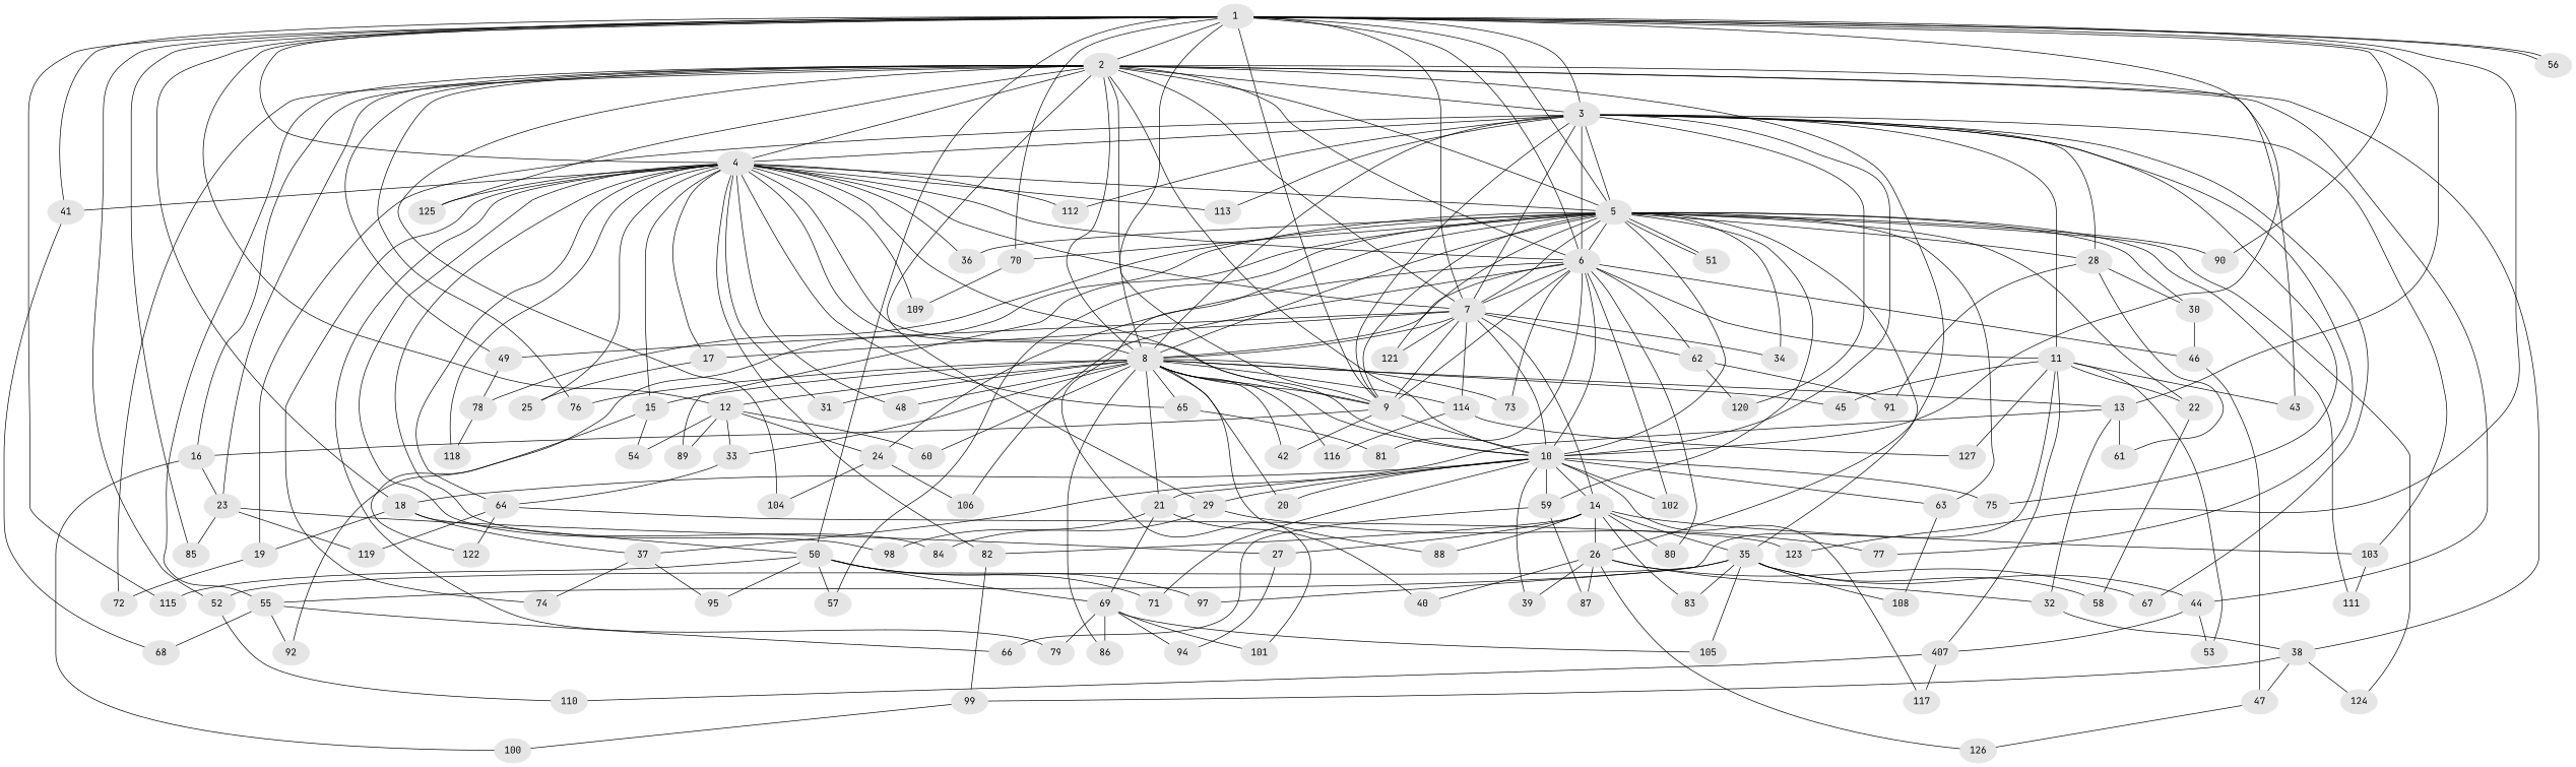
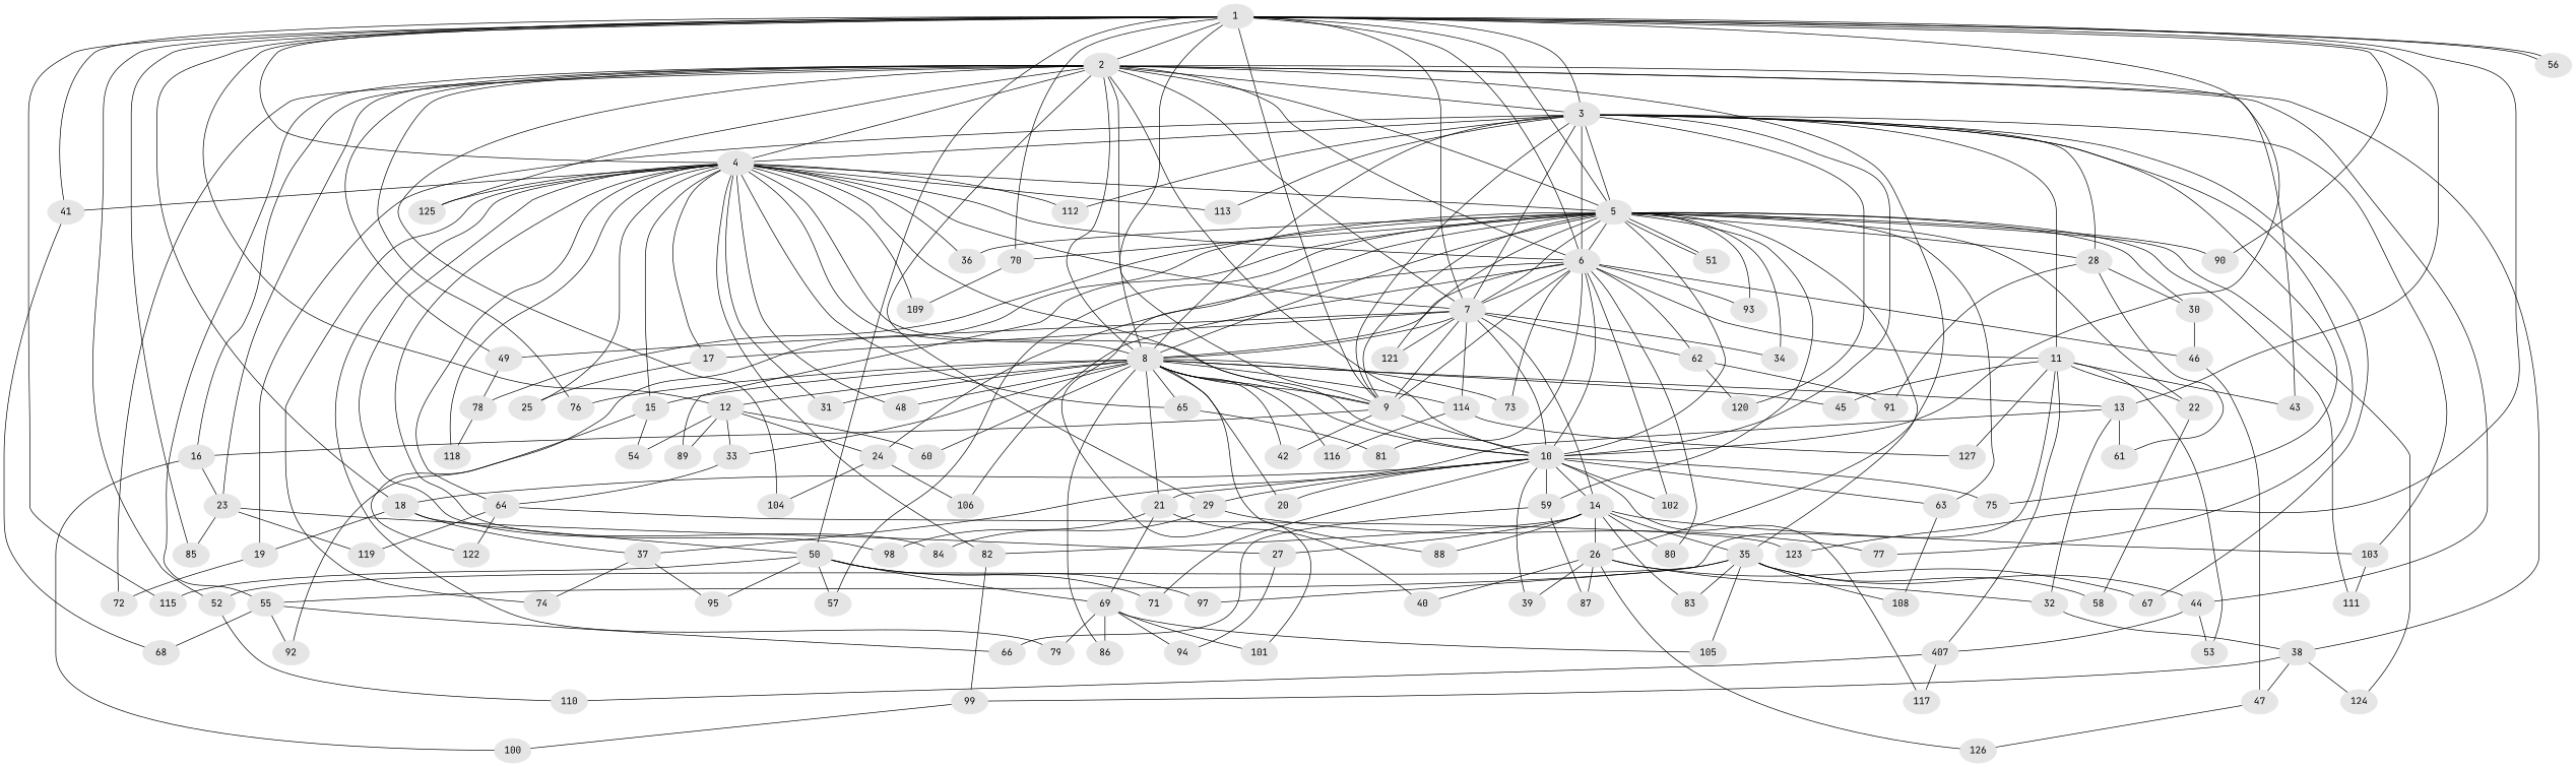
  graph {
    fontname="JetBrains Mono"
    node [color=gray90 fontname="JetBrains Mono" style=filled]
    edge [fontname="JetBrains Mono"]
    1
    2
    3
    4
    5
    6
    7
    8
    9
    10
    12
    13
    18
    41
    50
    52
    56
    70
    85
    90
    115
    123
    16
    23
    26
    29
    38
    43
    44
    49
    55
    72
    76
    104
    125
    11
    19
    28
    67
    75
    77
    103
    112
    113
    120
    15
    17
    25
    31
    36
    48
    64
    65
    74
    79
    82
    84
    98
    109
    118
    22
    30
    34
    35
    51
    57
    59
    63
    78
    89
+   93
    101
    111
    121
    122
    124
    24
    46
    62
    73
    80
    81
    102
    106
    14
    114
    20
    21
    33
    42
    45
    60
    86
    88
    116
    39
    71
    117
    54
    32
    37
    61
    68
    97
    69
    95
    110
    100
    27
    119
    40
    87
    126
    47
    99
    53
    n117 [label=407]
    92
    66
    127
    91
    58
    83
    105
    108
    94
    1 -- 2
    1 -- 3
    1 -- 4
    1 -- 5
    1 -- 6
    1 -- 7
    1 -- 8
    1 -- 9
    1 -- 10
    1 -- 12
    1 -- 13
    1 -- 18
    1 -- 41
    1 -- 50
    1 -- 52
    1 -- 56
    1 -- 56
    1 -- 70
    1 -- 85
    1 -- 90
    1 -- 115
    1 -- 123
    2 -- 3
    2 -- 4
    2 -- 5
    2 -- 6
    2 -- 7
    2 -- 8
    2 -- 9
    2 -- 10
    2 -- 16
    2 -- 23
    2 -- 26
    2 -- 29
    2 -- 38
    2 -- 43
    2 -- 44
    2 -- 49
    2 -- 55
    2 -- 72
    2 -- 76
    2 -- 104
    2 -- 125
    3 -- 4
    3 -- 5
    3 -- 6
    3 -- 7
    3 -- 8
    3 -- 9
    3 -- 10
    3 -- 11
    3 -- 19
    3 -- 28
    3 -- 67
    3 -- 75
    3 -- 77
    3 -- 103
    3 -- 112
    3 -- 113
    3 -- 120
    4 -- 5
    4 -- 6
    4 -- 7
    4 -- 8
    4 -- 9
    4 -- 10
    4 -- 41
    4 -- 125
    4 -- 112
    4 -- 113
    4 -- 15
    4 -- 17
    4 -- 25
    4 -- 31
    4 -- 36
    4 -- 48
    4 -- 64
    4 -- 65
    4 -- 74
    4 -- 79
    4 -- 82
    4 -- 84
    4 -- 98
    4 -- 109
    4 -- 118
    5 -- 6
    5 -- 7
    5 -- 8
    5 -- 9
    5 -- 10
    5 -- 70
    5 -- 90
    5 -- 28
    5 -- 36
    5 -- 22
    5 -- 30
    5 -- 34
    5 -- 35
    5 -- 51
    5 -- 51
    5 -- 57
    5 -- 59
    5 -- 63
    5 -- 78
    5 -- 89
+   5 -- 93
    5 -- 101
    5 -- 111
    5 -- 121
    5 -- 122
    5 -- 124
    6 -- 7
    6 -- 8
    6 -- 9
    6 -- 10
    6 -- 11
+   6 -- 93
    6 -- 24
    6 -- 46
    6 -- 62
    6 -- 73
    6 -- 80
    6 -- 81
    6 -- 102
    6 -- 106
    7 -- 8
    7 -- 9
    7 -- 10
    7 -- 49
    7 -- 17
    7 -- 34
    7 -- 121
    7 -- 62
    7 -- 14
    7 -- 114
    8 -- 9
    8 -- 10
    8 -- 12
    8 -- 13
    8 -- 76
    8 -- 15
    8 -- 31
    8 -- 48
    8 -- 65
    8 -- 73
    8 -- 114
    8 -- 20
    8 -- 21
    8 -- 33
    8 -- 42
    8 -- 45
    8 -- 60
    8 -- 86
    8 -- 88
    8 -- 116
    9 -- 10
    9 -- 16
    9 -- 42
    10 -- 18
    10 -- 29
    10 -- 75
    10 -- 59
    10 -- 63
    10 -- 102
    10 -- 14
    10 -- 20
    10 -- 21
    10 -- 39
    10 -- 71
    10 -- 117
    12 -- 89
    12 -- 24
    12 -- 33
    12 -- 60
    12 -- 54
    13 -- 32
    13 -- 37
    13 -- 61
    18 -- 50
    18 -- 19
    18 -- 37
    41 -- 68
    50 -- 115
    50 -- 57
    50 -- 71
    50 -- 97
    50 -- 69
    50 -- 95
    52 -- 110
    70 -- 109
    16 -- 23
    16 -- 100
    23 -- 85
    23 -- 27
    23 -- 119
    26 -- 67
    26 -- 39
    26 -- 32
    26 -- 40
    26 -- 87
    26 -- 126
    29 -- 77
    29 -- 84
    38 -- 124
    38 -- 47
    38 -- 99
    44 -- 53
    44 -- n117
    49 -- 78
    55 -- 68
    55 -- 92
    55 -- 66
    11 -- 43
    11 -- 22
    11 -- 45
    11 -- 97
    11 -- 53
    11 -- n117
    11 -- 127
    19 -- 72
    28 -- 30
    28 -- 61
    28 -- 91
    103 -- 111
    15 -- 54
    15 -- 92
    17 -- 25
    64 -- 123
    64 -- 122
    64 -- 119
    65 -- 81
    82 -- 99
    22 -- 58
    30 -- 46
    35 -- 52
    35 -- 44
    35 -- 55
    35 -- 58
    35 -- 83
    35 -- 105
    35 -- 108
    59 -- 87
    59 -- 66
    63 -- 108
    78 -- 118
    24 -- 104
    24 -- 106
    46 -- 47
    62 -- 120
    62 -- 91
    14 -- 26
    14 -- 103
    14 -- 82
    14 -- 35
    14 -- 80
    14 -- 88
    14 -- 27
    14 -- 83
    114 -- 116
    114 -- 127
    21 -- 98
    21 -- 69
    21 -- 40
    33 -- 64
    32 -- 38
    37 -- 74
    37 -- 95
    69 -- 79
    69 -- 101
    69 -- 86
    69 -- 105
    69 -- 94
    27 -- 94
    47 -- 126
    99 -- 100
    n117 -- 117
    n117 -- 110
  }
